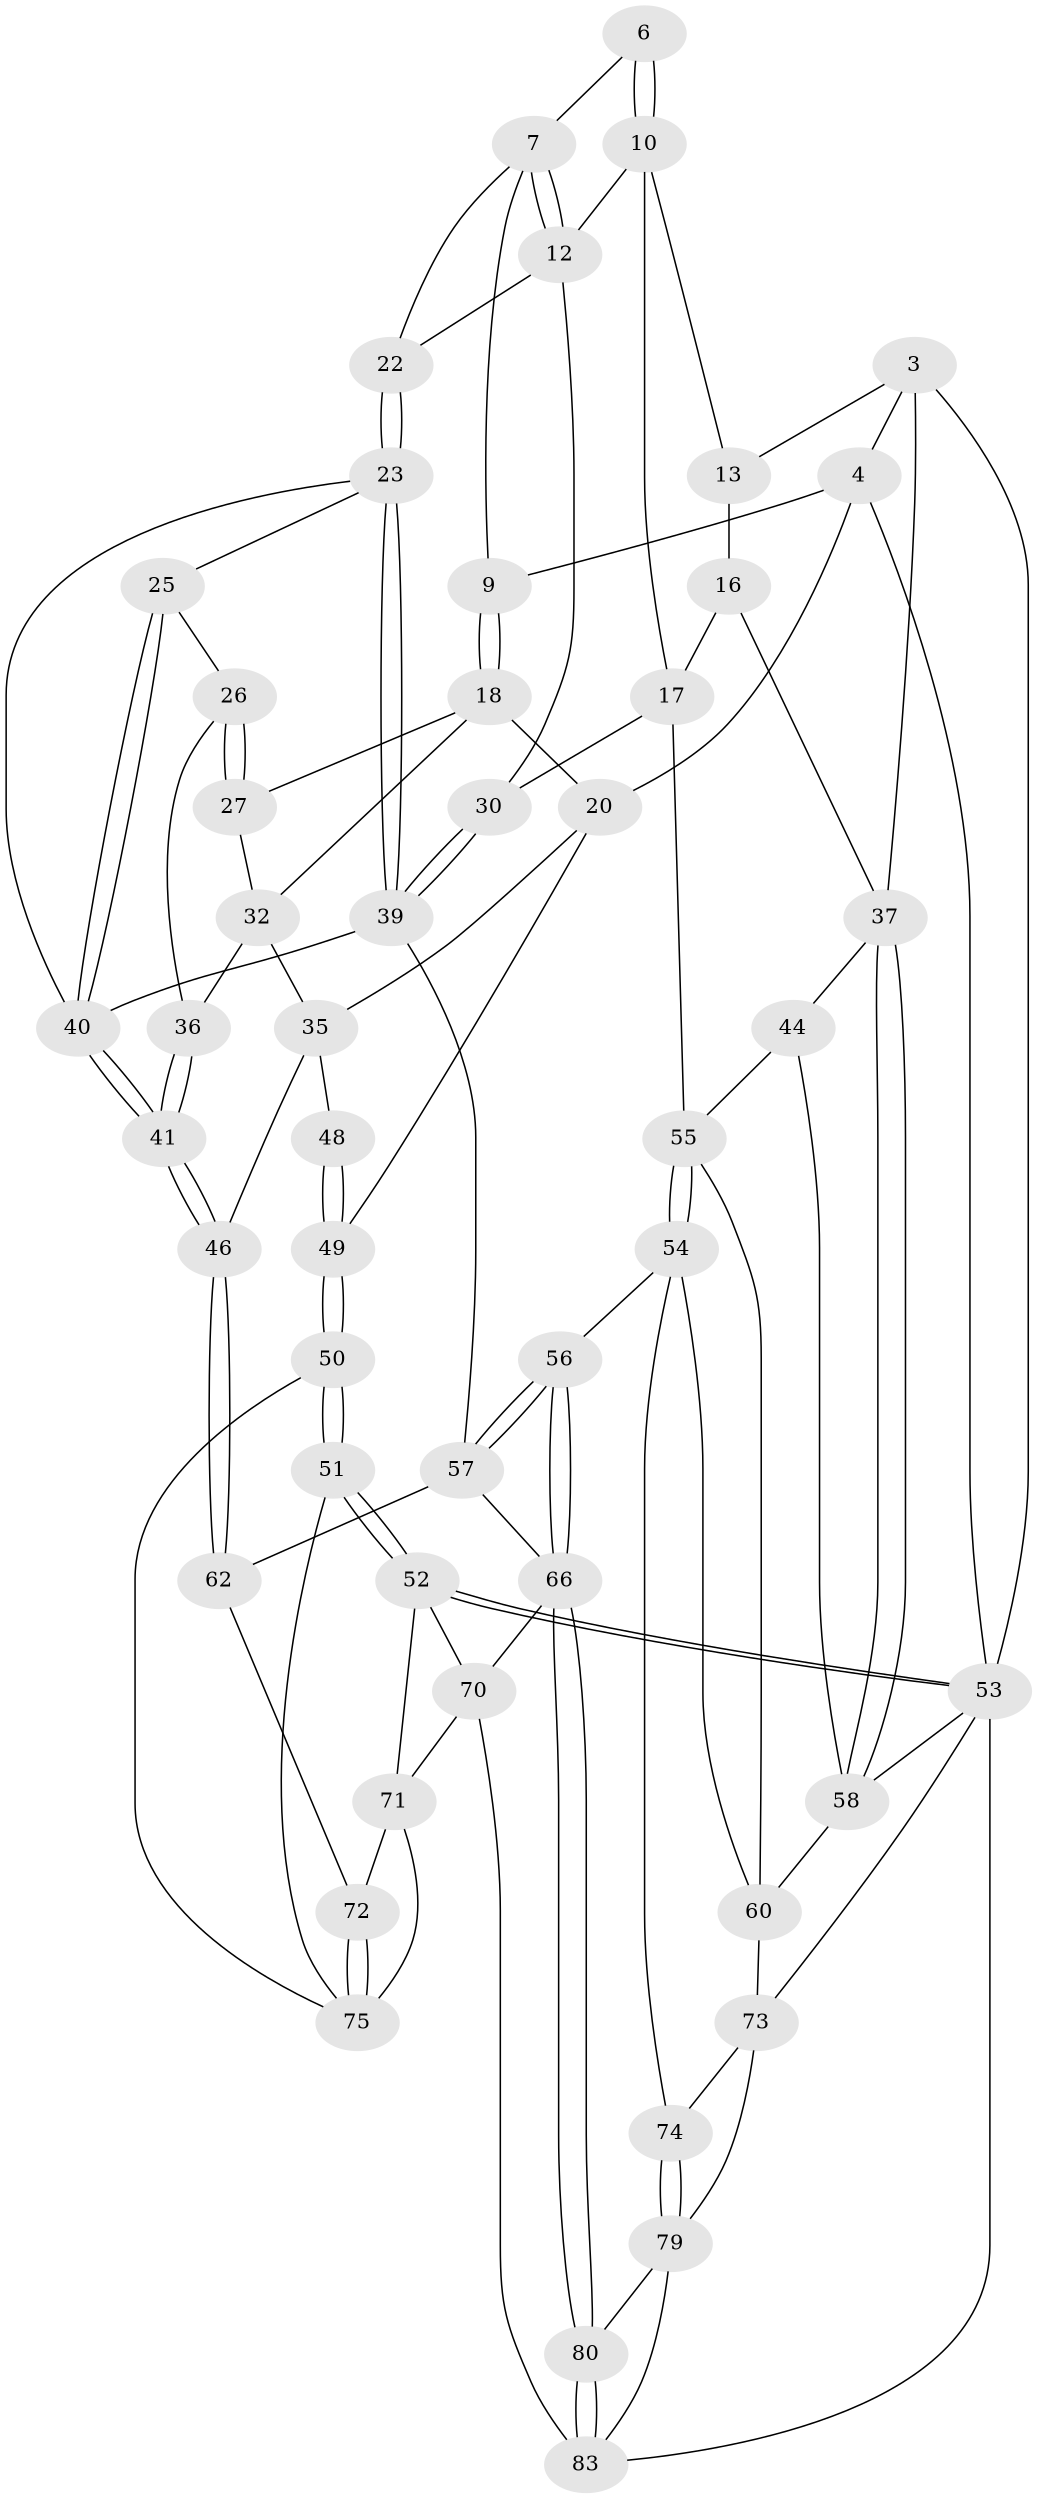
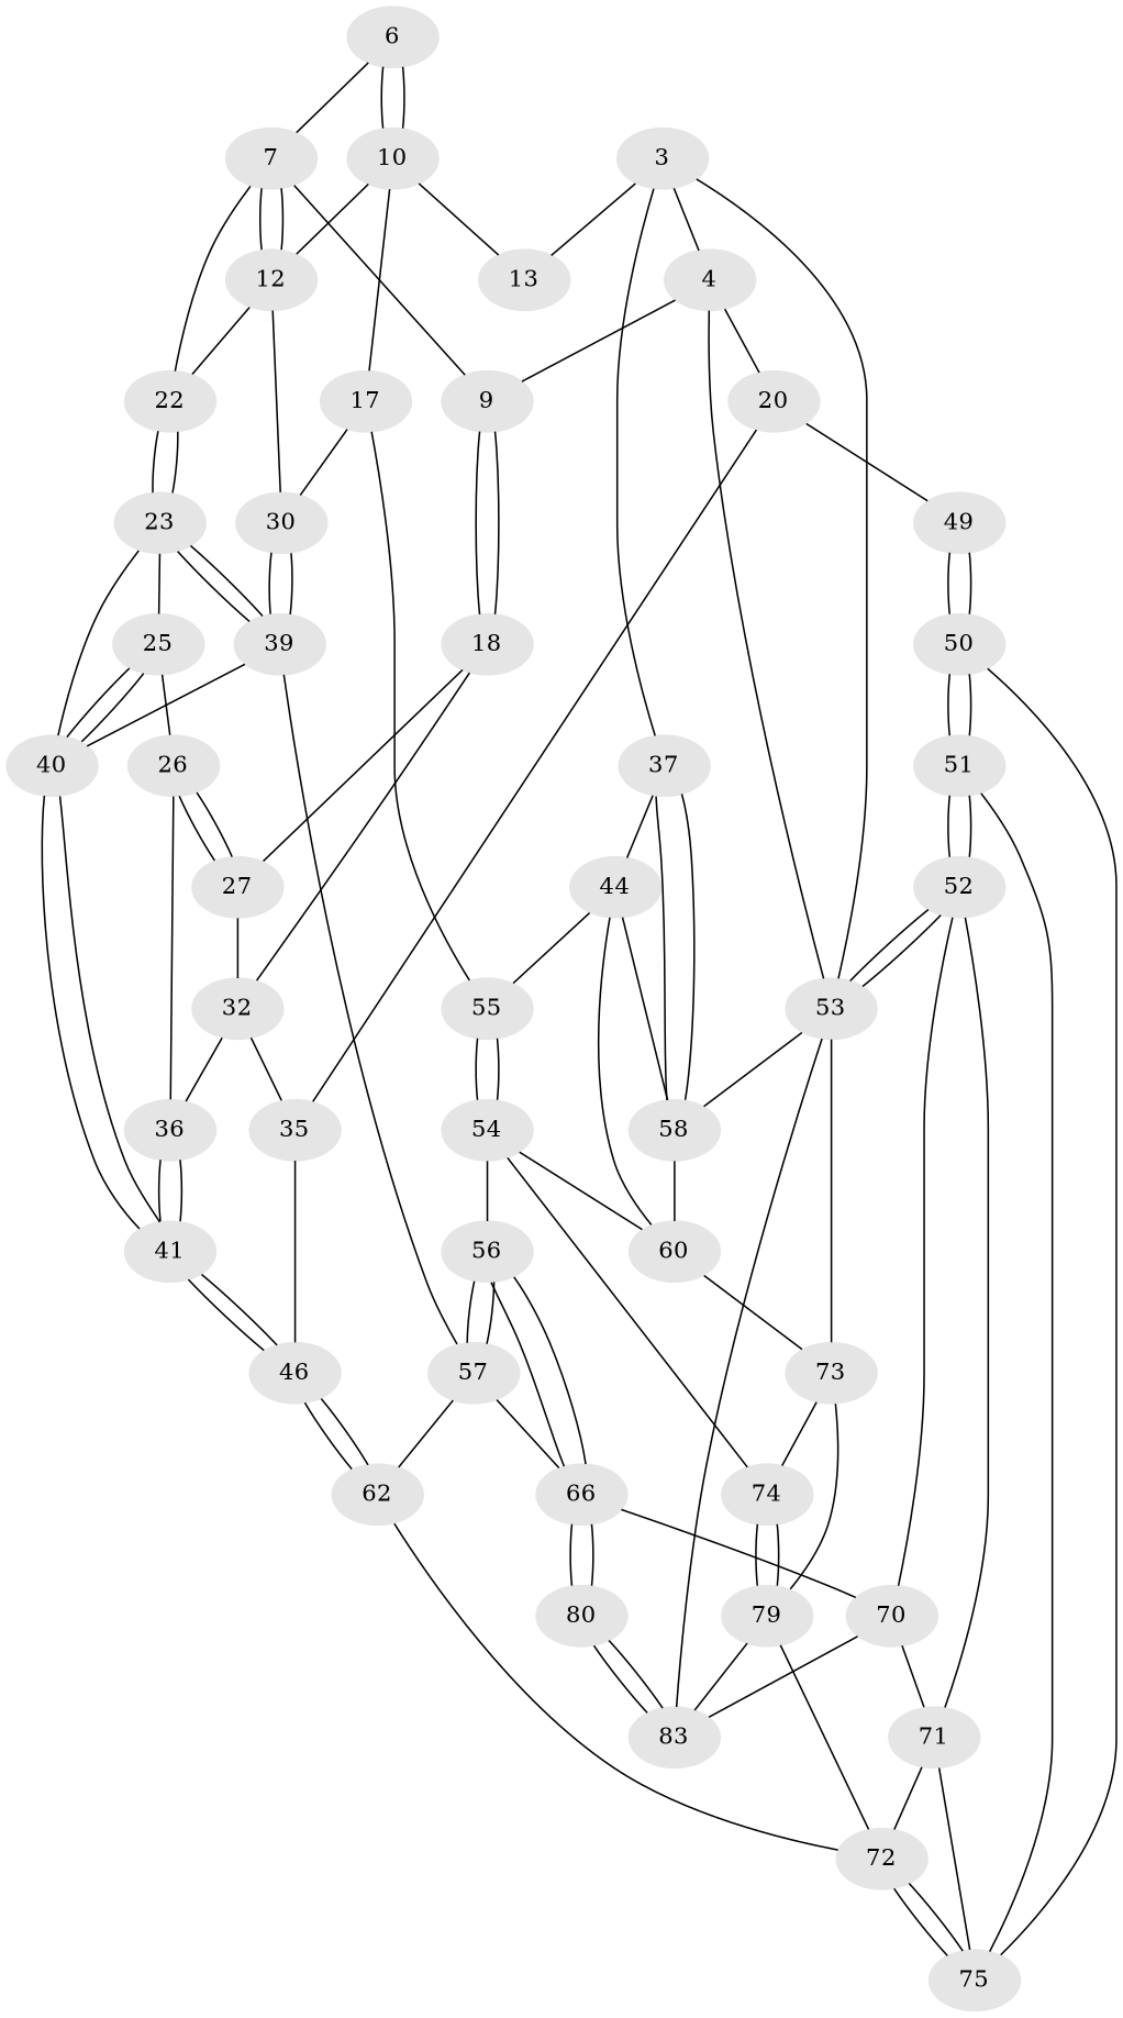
  graph {
    node [color=gray90 style=filled]
    3 [super="+14"]
    13 [super="+15"]
    4 [super="+5"]
    37 [super="+38"]
    53 [super="+65"]
    7 [super="+8"]
    6
    10 [super="+11"]
-   16
    9
    20 [super="+21"]
    44 [super="+59"]
    58 [super="+63"]
    73 [super="+84"]
    83 [super="+86"]
    18 [super="+19"]
    35 [super="+47"]
    49
    12 [super="+28"]
    22
    17 [super="+29"]
    30
    23 [super="+24"]
    27 [super="+31"]
    32 [super="+34"]
    n26 [label=55]
    39 [super="+43"]
    54 [super="+55"]
    36
    46
-   48
    50 [super="+76"]
    25
    40 [super="+42"]
    26 [super="+33"]
    57 [super="+61"]
    41
    62 [super="+68"]
    60 [super="+64"]
    66 [super="+67"]
    56
    74
    72
    51
    75 [super="+78"]
    52 [super="+82"]
    70 [super="+81"]
    71 [super="+77"]
    79 [super="+85"]
    80
    3 -- 13
    3 -- 4
    3 -- 37
    3 -- 53
-   13 -- 16
    4 -- 53
    4 -- 9
    4 -- 20
    37 -- 44
    37 -- 58
    37 -- 58
    53 -- 58
    53 -- 73
    53 -- 83
    7 -- 9
    7 -- 12
    7 -- 12
    7 -- 22
    6 -- 7
    6 -- 10
    6 -- 10
    10 -- 13
    10 -- 12
    10 -- 17
-   16 -- 37
-   16 -- 17
    9 -- 18
    9 -- 18
    20 -- 35
    20 -- 49
    44 -- 58
    44 -- n26
-   n26 -- 60
+   44 -- 60
    58 -- 60
    73 -- 74
    73 -- 79
-   18 -- 20
    18 -- 27
    18 -- 32
    35 -- 46
-   35 -- 48
    49 -- 50
    49 -- 50
    12 -- 22
    12 -- 30
    22 -- 23
    22 -- 23
    17 -- 30
    17 -- n26
    30 -- 39
    30 -- 39
    23 -- 39
    23 -- 39
    23 -- 25
    23 -- 40
    27 -- 32
    32 -- 35
    32 -- 36
    n26 -- 54
    n26 -- 54
    39 -- 40
    39 -- 57
    54 -- 60
    54 -- 56
    54 -- 74
    36 -- 41
    36 -- 41
    46 -- 62
    46 -- 62
-   48 -- 49
-   48 -- 49
    50 -- 51
    50 -- 51
    50 -- 75
    25 -- 40
    25 -- 40
    25 -- 26
    40 -- 41
    40 -- 41
    26 -- 27 [weight=2]
    26 -- 27
    26 -- 36
    57 -- 62
    57 -- 66
    41 -- 46
    41 -- 46
    62 -- 72
    60 -- 73
    66 -- 70
    66 -- 80
    66 -- 80
    56 -- 57
    56 -- 57
    56 -- 66
    56 -- 66
    74 -- 79
    74 -- 79
    72 -- 75
    72 -- 75
    51 -- 75
    51 -- 52
    51 -- 52
    52 -- 53
    52 -- 53
    52 -- 70
    52 -- 71
    70 -- 83
    70 -- 71
    71 -- 72
    71 -- 75
    79 -- 83
-   79 -- 80
+   79 -- 72
    80 -- 83
    80 -- 83
  }
